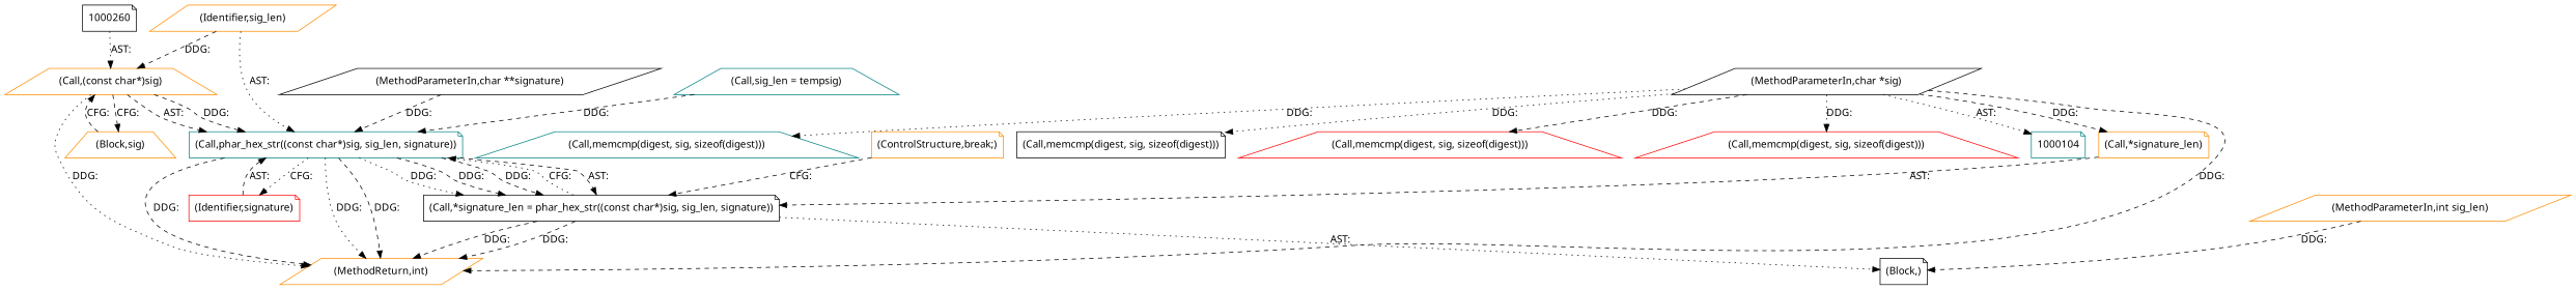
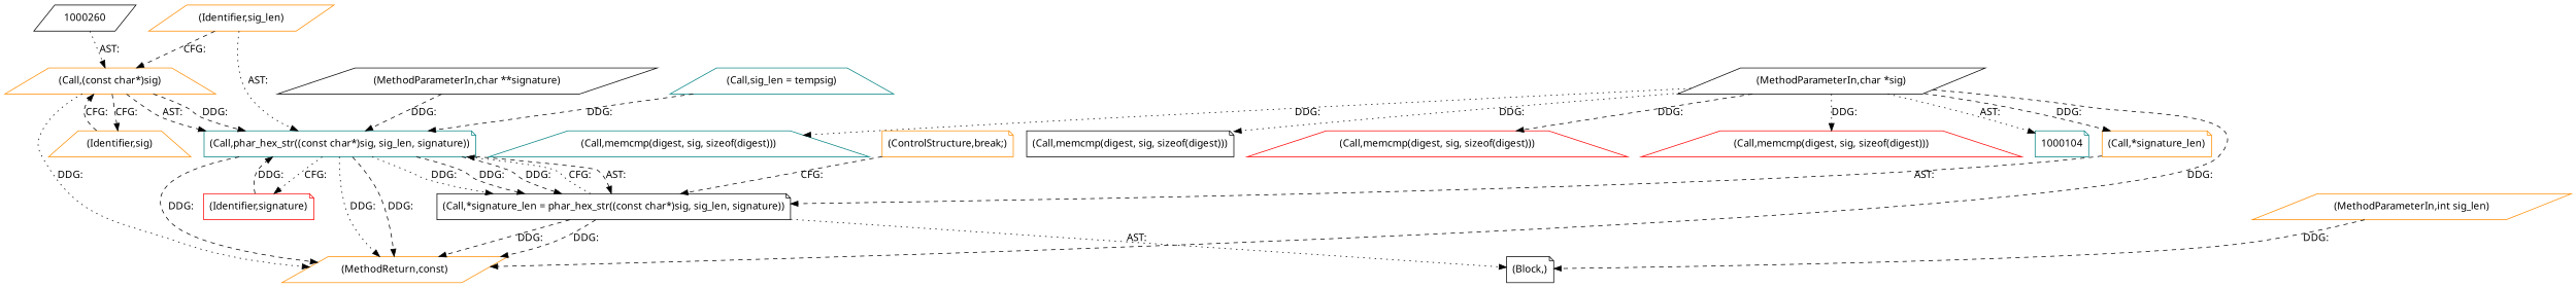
  digraph {
    fontname="Noto Sans"
    node [color=darkorange fontname="Noto Sans" shape=note]
    edge [fontname="Noto Sans" style=dashed]
    n1 [label="(Call,(const char*)sig)" shape=trapezium]
    n2 [color=teal label="(Call,phar_hex_str((const char*)sig, sig_len, signature))"]
-   n3 [label="(Block,sig)" shape=trapezium]
-   n4 [label="(MethodReturn,int)" shape=parallelogram]
+   n3 [label="(Identifier,sig)" shape=trapezium]
+   n4 [label="(MethodReturn,const)" shape=parallelogram]
    n5 [color=black label="(Call,*signature_len = phar_hex_str((const char*)sig, sig_len, signature))"]
    n6 [color=red label="(Identifier,signature)"]
    n7 [color=black label="(MethodParameterIn,char *sig)" shape=parallelogram]
    n8 [color=teal label="(Call,memcmp(digest, sig, sizeof(digest)))" shape=trapezium]
    n9 [color=black label="(Call,memcmp(digest, sig, sizeof(digest)))"]
    n10 [color=red label="(Call,memcmp(digest, sig, sizeof(digest)))" shape=trapezium]
    n11 [color=red label="(Call,memcmp(digest, sig, sizeof(digest)))" shape=trapezium]
    1000104 [color=teal]
    n13 [label="(Call,*signature_len)"]
    n14 [color=black label="(Block,)"]
    n15 [label="(MethodParameterIn,int sig_len)" shape=parallelogram]
    n16 [color=black label="(MethodParameterIn,char **signature)" shape=parallelogram]
    n17 [label="(Identifier,sig_len)" shape=parallelogram]
    n18 [color=teal label="(Call,sig_len = tempsig)" shape=trapezium]
    n19 [label="(ControlStructure,break;)"]
-   1000260 [color=black]
+   1000260 [color=black shape=parallelogram]
    n1 -> n2 [label="AST: "]
    n1 -> n2 [label="DDG: "]
    n1 -> n3 [label="CFG: "]
    n1 -> n4 [label="DDG: " style=dotted]
    n2 -> n4 [label="DDG: "]
    n2 -> n4 [label="DDG: " style=dotted]
    n2 -> n4 [label="DDG: "]
    n2 -> n5 [label="AST: "]
    n2 -> n5 [label="DDG: " style=dotted]
    n2 -> n5 [label="DDG: "]
    n2 -> n5 [label="DDG: "]
    n2 -> n6 [label="CFG: " style=dotted]
    n3 -> n1 [label="CFG: "]
    n5 -> n2 [label="CFG: " style=dotted]
    n5 -> n4 [label="DDG: "]
    n5 -> n4 [label="DDG: "]
    n5 -> n14 [label="AST: " style=dotted]
-   n6 -> n2 [label="AST: "]
+   n6 -> n2 [label="DDG: "]
    n7 -> n4 [label="DDG: "]
    n7 -> n8 [label="DDG: " style=dotted]
    n7 -> n9 [label="DDG: " style=dotted]
    n7 -> n10 [label="DDG: "]
    n7 -> n11 [label="DDG: " style=dotted]
    n7 -> 1000104 [label="AST: " style=dotted]
    n7 -> n13 [label="DDG: "]
    n13 -> n5 [label="AST: "]
    n15 -> n14 [label="DDG: "]
    n16 -> n2 [label="DDG: "]
-   n17 -> n1 [label="DDG: "]
+   n17 -> n1 [label="CFG: "]
    n17 -> n2 [label="AST: " style=dotted]
    n18 -> n2 [label="DDG: "]
    n19 -> n5 [label="CFG: "]
    1000260 -> n1 [label="AST: " style=dotted]
  }
